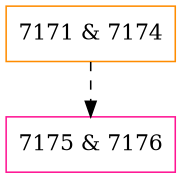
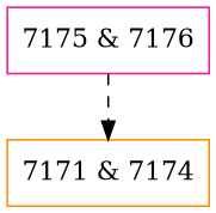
  digraph {
    node [shape=box]
    n1 [label="7171 & 7174" color=darkorange]
    n2 [label="7175 & 7176" color=deeppink]
-   n1 -> n2 [style=dashed]
+   n2 -> n1 [style=dashed]
  }
